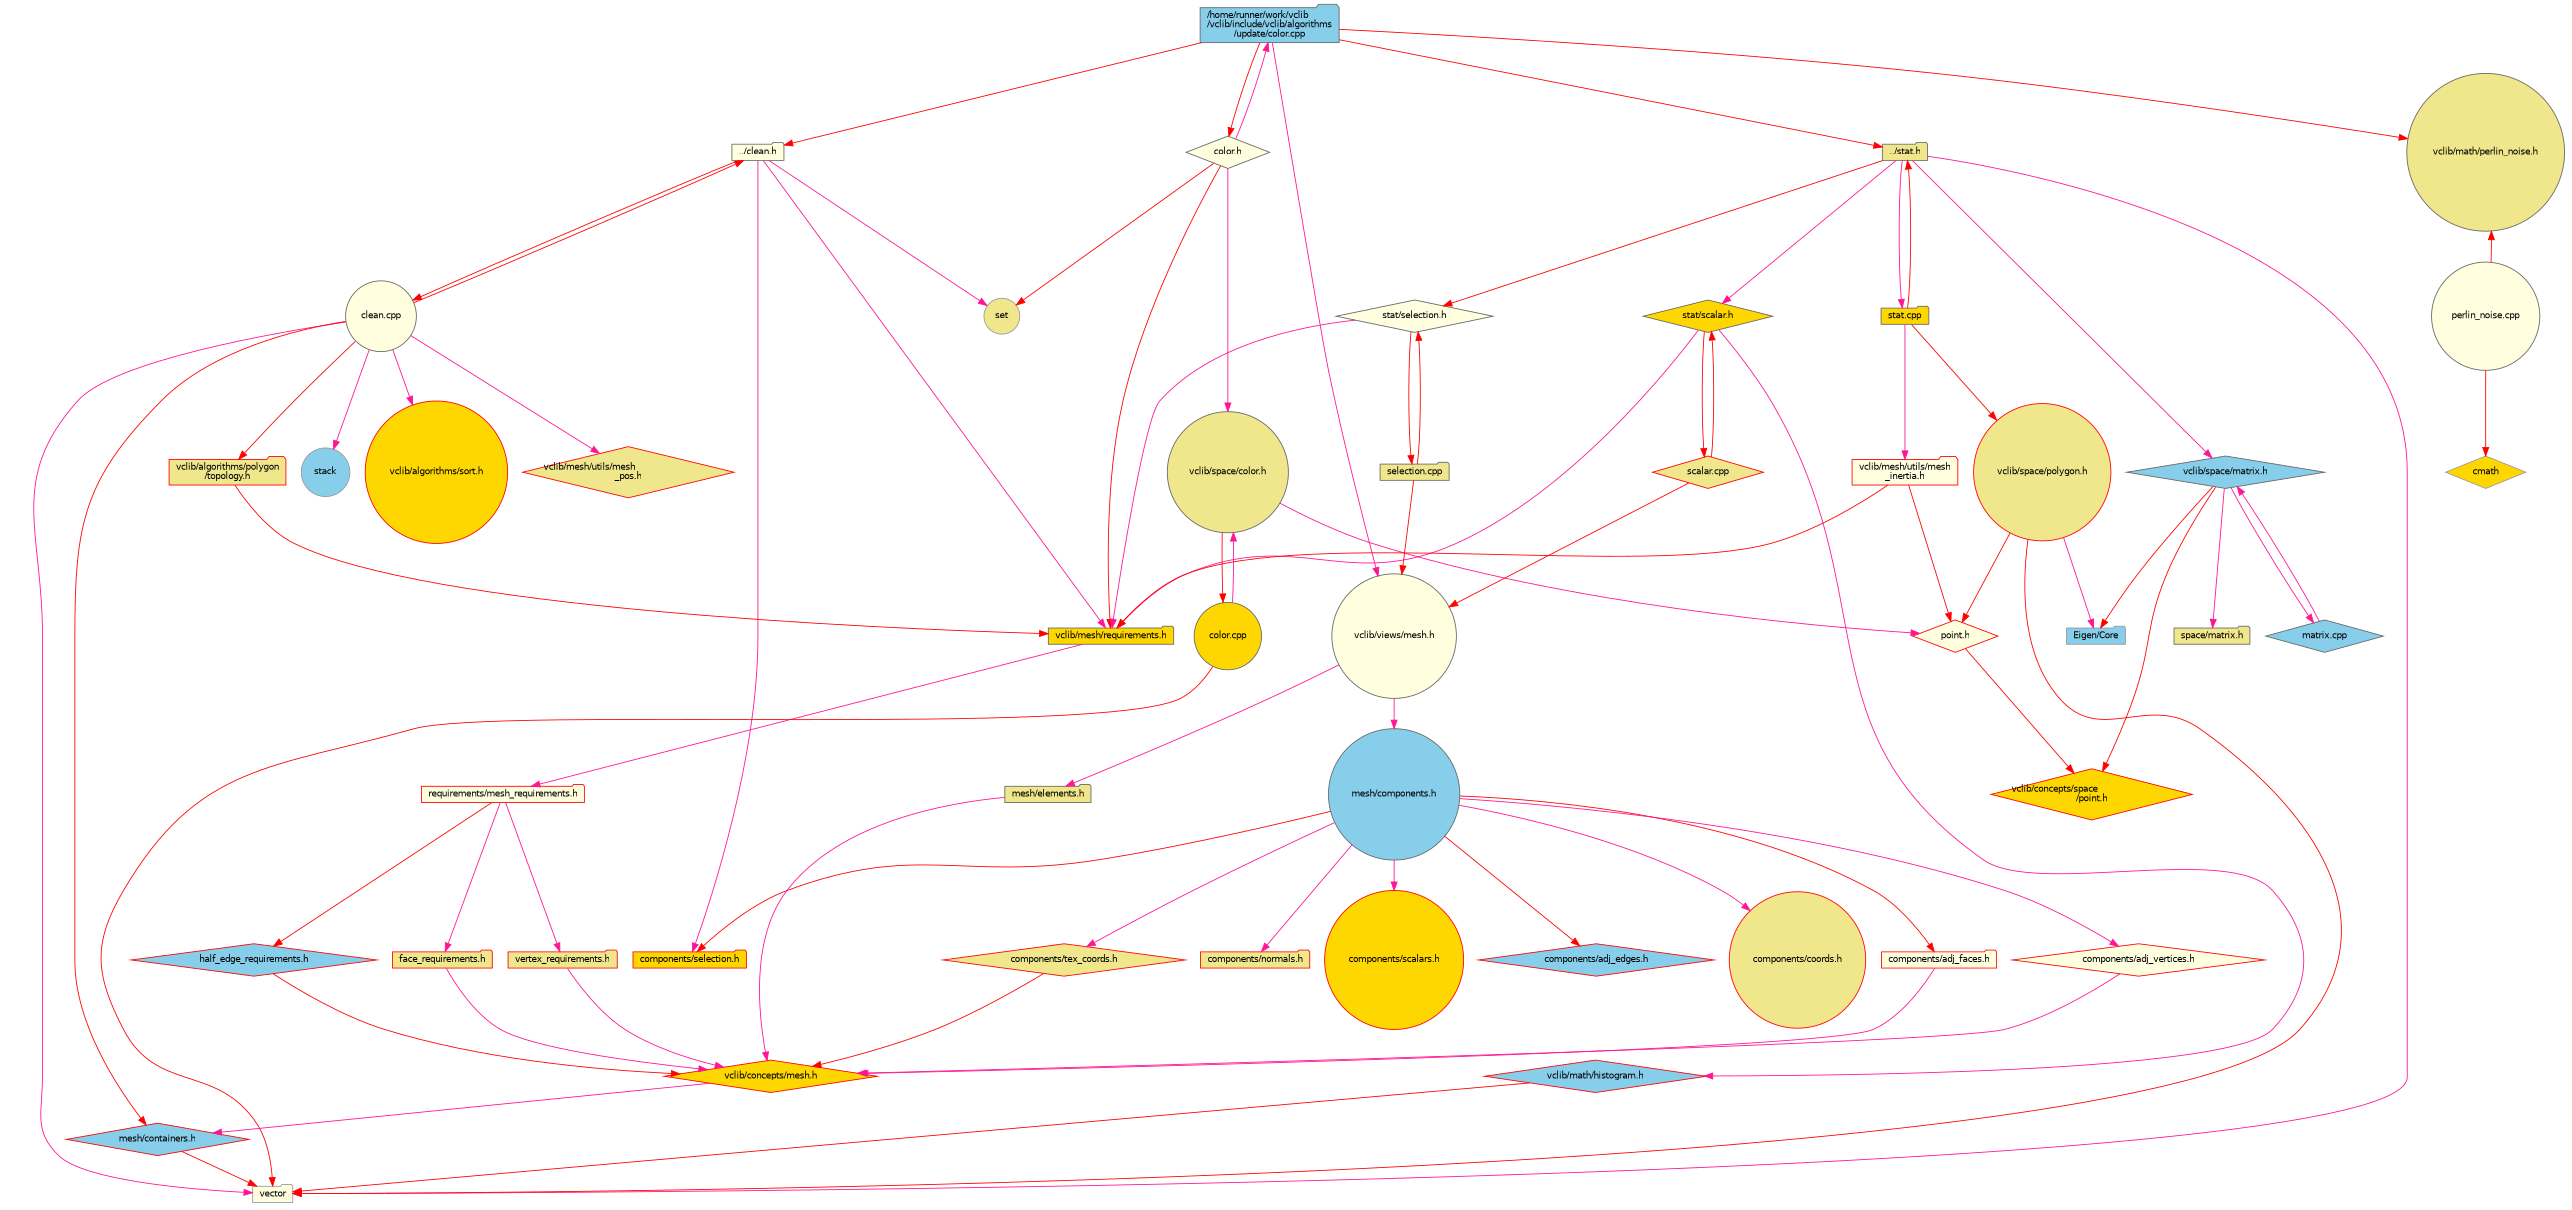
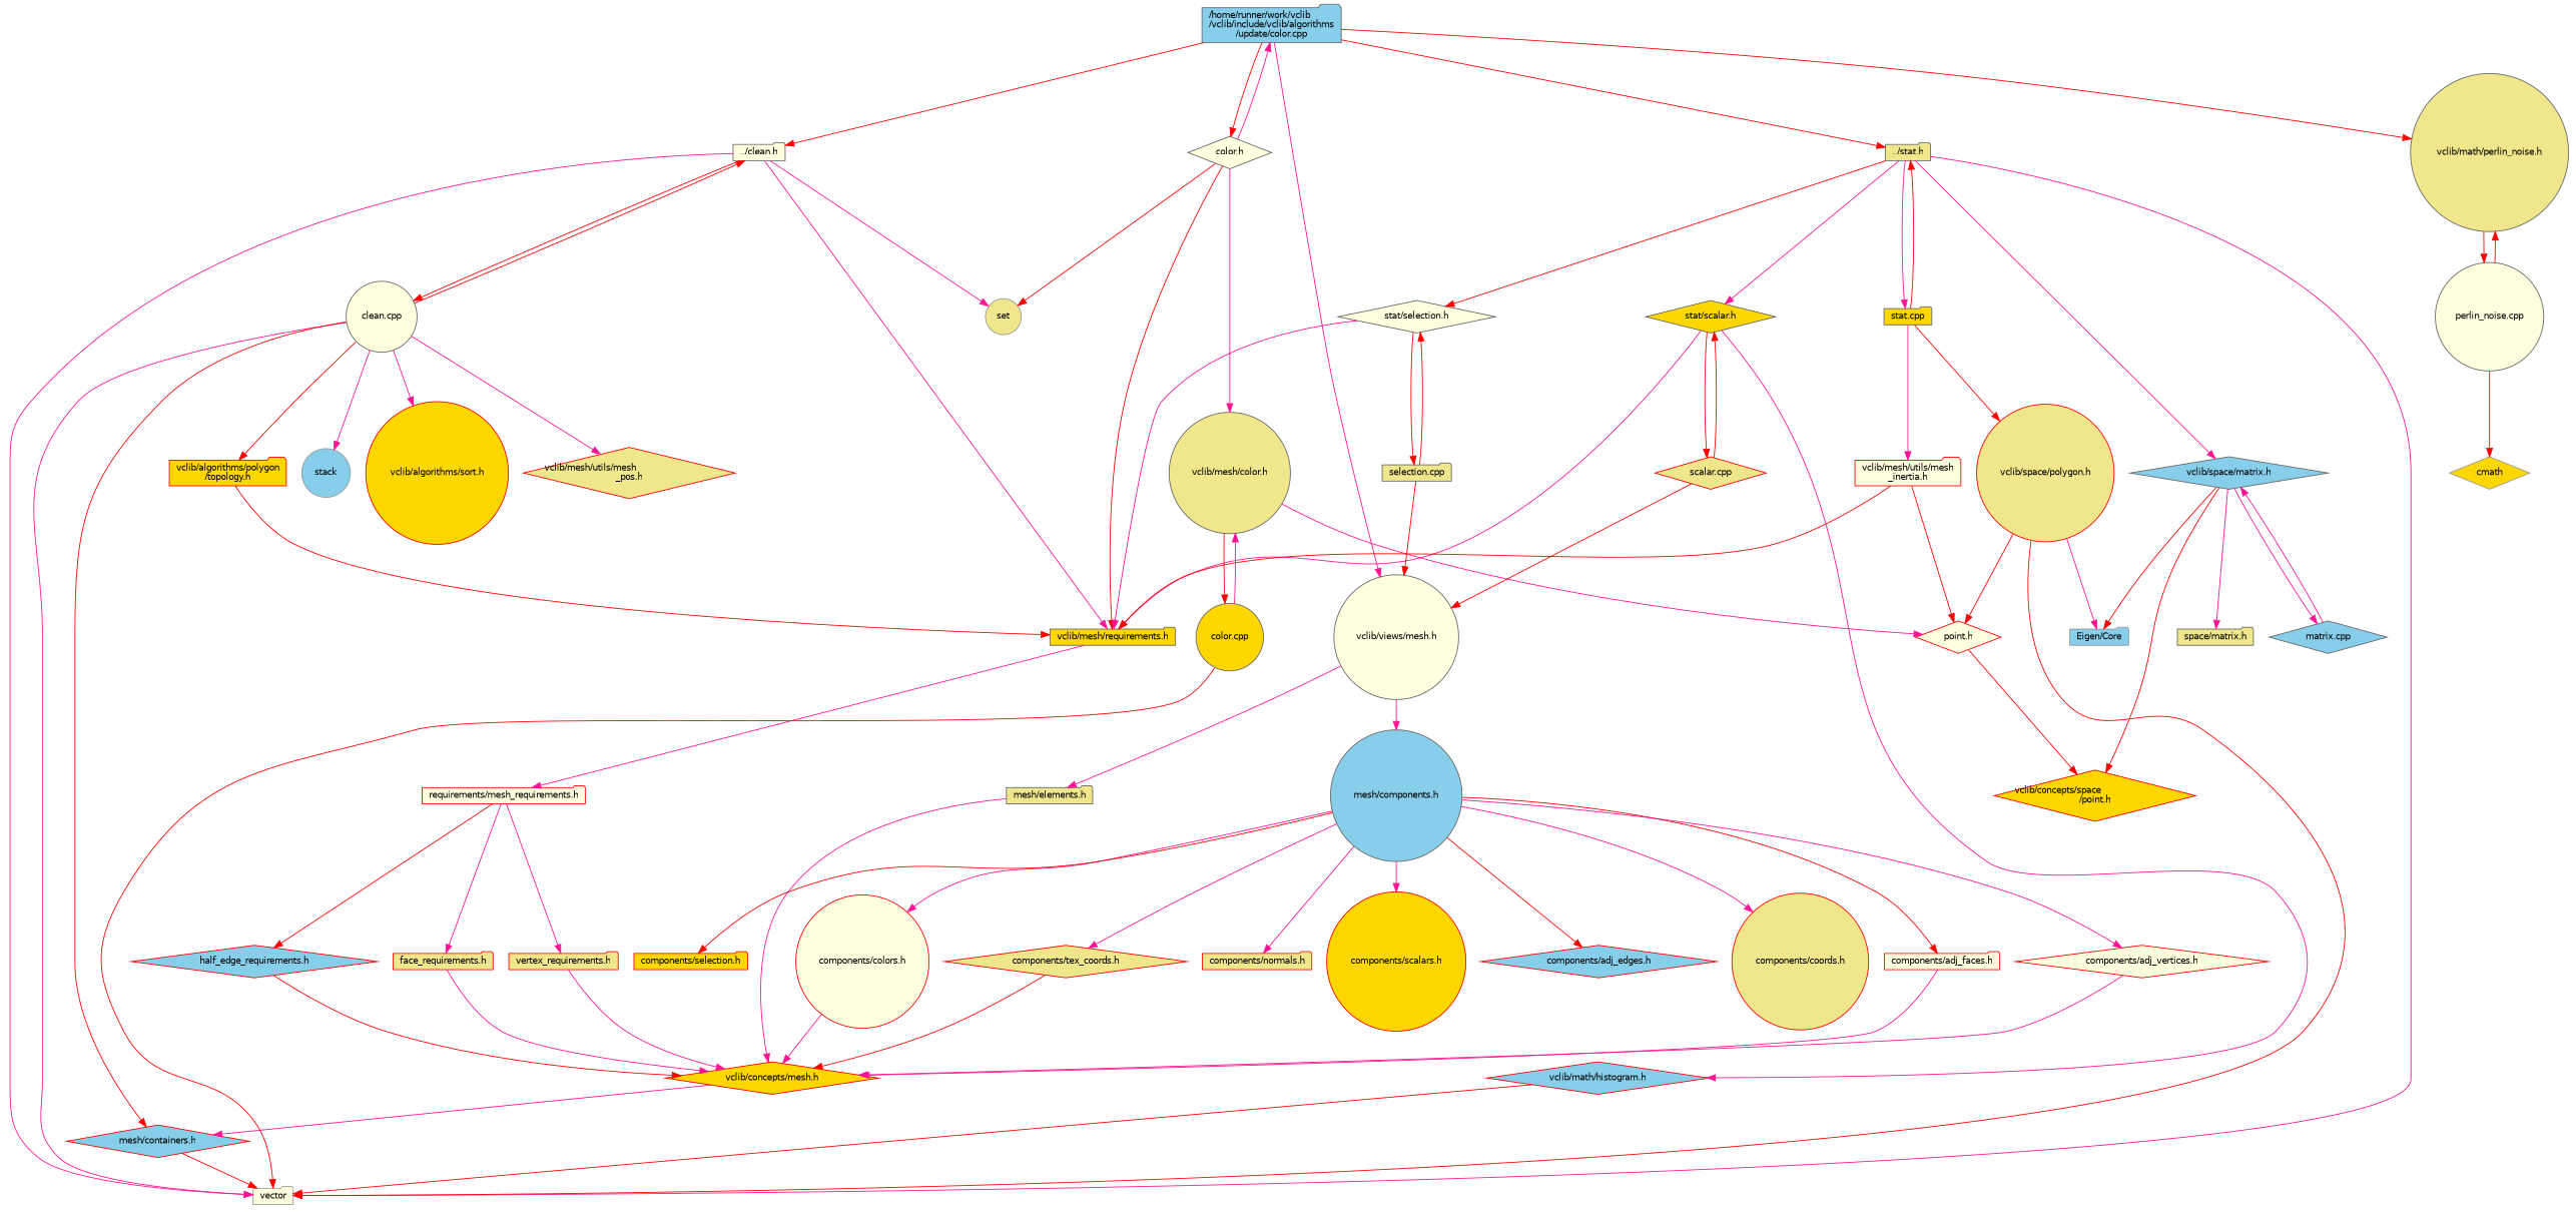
  digraph {
    node [color=red fillcolor=khaki fontname=Helvetica fontsize=10 shape=folder style=filled]
    edge [color=deeppink fontname=Helvetica fontsize=10 labelfontname=Helvetica labelfontsize=10 style=solid]
    n1 [color=gray40 fillcolor=skyblue fontcolor=black height=0.2 label="/home/runner/work/vclib\l/vclib/include/vclib/algorithms\l/update/color.cpp" width=0.4]
    n2 [color=grey40 fillcolor=lightyellow height=0.2 label="color.h" shape=diamond width=0.4]
    n3 [color=grey40 height=0.2 label="vclib/math/perlin_noise.h" shape=circle width=0.4]
    n4 [color=grey40 fillcolor=lightyellow height=0.2 label="vclib/views/mesh.h" shape=circle width=0.4]
    n5 [color=grey40 fillcolor=lightyellow height=0.2 label="../clean.h" width=0.4]
    n6 [color=grey40 height=0.2 label="../stat.h" width=0.4]
    n7 [color=grey60 height=0.2 label=set shape=circle width=0.4]
    n8 [color=grey40 fillcolor=gold height=0.2 label="vclib/mesh/requirements.h" width=0.4]
-   n9 [color=grey40 height=0.2 label="vclib/space/color.h" shape=circle width=0.4]
+   n9 [color=grey40 height=0.2 label="vclib/mesh/color.h" shape=circle width=0.4]
    n10 [color=grey40 fillcolor=lightyellow height=0.2 label="perlin_noise.cpp" shape=circle width=0.4]
    n11 [color=grey40 fillcolor=skyblue height=0.2 label="mesh/components.h" shape=circle width=0.4]
    n12 [color=grey40 height=0.2 label="mesh/elements.h" width=0.4]
    n13 [color=grey60 fillcolor=lightyellow height=0.2 label=vector width=0.4]
    n14 [color=grey40 fillcolor=lightyellow height=0.2 label="clean.cpp" shape=circle width=0.4]
    n15 [color=grey40 fillcolor=skyblue height=0.2 label="vclib/space/matrix.h" shape=diamond width=0.4]
    n16 [color=grey40 fillcolor=gold height=0.2 label="stat/scalar.h" shape=diamond width=0.4]
    n17 [color=grey40 fillcolor=lightyellow height=0.2 label="stat/selection.h" shape=diamond width=0.4]
    n18 [color=grey40 fillcolor=gold height=0.2 label="stat.cpp" width=0.4]
    n19 [fillcolor=lightyellow height=0.2 label="requirements/mesh_requirements.h" width=0.4]
    n20 [fillcolor=lightyellow height=0.2 label="point.h" shape=diamond width=0.4]
    n21 [color=grey40 fillcolor=gold height=0.2 label="color.cpp" shape=circle width=0.4]
    n22 [fillcolor=skyblue height=0.2 label="half_edge_requirements.h" shape=diamond width=0.4]
    n23 [height=0.2 label="face_requirements.h" width=0.4]
    n24 [height=0.2 label="vertex_requirements.h" width=0.4]
    n25 [fillcolor=gold height=0.2 label="vclib/concepts/mesh.h" shape=diamond width=0.4]
    n26 [fillcolor=skyblue height=0.2 label="mesh/containers.h" shape=diamond width=0.4]
    n27 [fillcolor=gold height=0.2 label="vclib/concepts/space\l/point.h" shape=diamond width=0.4]
    n28 [color=grey60 fillcolor=skyblue height=0.2 label="Eigen/Core" width=0.4]
    n29 [color=grey60 fillcolor=gold height=0.2 label=cmath shape=diamond width=0.4]
    n30 [fillcolor=skyblue height=0.2 label="components/adj_edges.h" shape=diamond width=0.4]
    n31 [fillcolor=lightyellow height=0.2 label="components/adj_faces.h" width=0.4]
    n32 [fillcolor=lightyellow height=0.2 label="components/adj_vertices.h" shape=diamond width=0.4]
+   n33 [fillcolor=lightyellow height=0.2 label="components/colors.h" shape=circle width=0.4]
    n34 [height=0.2 label="components/coords.h" shape=circle width=0.4]
    n35 [height=0.2 label="components/normals.h" width=0.4]
    n36 [fillcolor=gold height=0.2 label="components/scalars.h" shape=circle width=0.4]
    n37 [fillcolor=gold height=0.2 label="components/selection.h" width=0.4]
    n38 [height=0.2 label="components/tex_coords.h" shape=diamond width=0.4]
    n39 [color=grey60 fillcolor=skyblue height=0.2 label=stack shape=circle width=0.4]
-   n40 [height=0.2 label="vclib/algorithms/polygon\l/topology.h" width=0.4]
+   n40 [fillcolor=gold height=0.2 label="vclib/algorithms/polygon\l/topology.h" width=0.4]
    n41 [fillcolor=gold height=0.2 label="vclib/algorithms/sort.h" shape=circle width=0.4]
    n42 [height=0.2 label="vclib/mesh/utils/mesh\l_pos.h" shape=diamond width=0.4]
    n43 [color=grey40 height=0.2 label="space/matrix.h" width=0.4]
    n44 [color=grey40 fillcolor=skyblue height=0.2 label="matrix.cpp" shape=diamond width=0.4]
    n45 [fillcolor=skyblue height=0.2 label="vclib/math/histogram.h" shape=diamond width=0.4]
    n46 [height=0.2 label="scalar.cpp" shape=diamond width=0.4]
    n47 [color=grey40 height=0.2 label="selection.cpp" width=0.4]
    n48 [fillcolor=lightyellow height=0.2 label="vclib/mesh/utils/mesh\l_inertia.h" width=0.4]
    n49 [height=0.2 label="vclib/space/polygon.h" shape=circle width=0.4]
    n1 -> n2 [color=red]
    n1 -> n3 [color=red]
    n1 -> n4
    n1 -> n5 [color=red]
    n1 -> n6 [color=red]
    n2 -> n1
    n2 -> n7 [color=red]
    n2 -> n8 [color=red]
    n2 -> n9
+   n3 -> n10 [color=red]
    n4 -> n11
    n4 -> n12
    n5 -> n7
    n5 -> n8
-   n5 -> n37
+   n5 -> n13
    n5 -> n14 [color=red]
    n6 -> n13
    n6 -> n15
    n6 -> n16
    n6 -> n17 [color=red]
    n6 -> n18
    n8 -> n19
    n9 -> n20
    n9 -> n21 [color=red]
    n10 -> n3 [color=red]
    n10 -> n29 [color=red]
    n11 -> n30 [color=red]
    n11 -> n31 [color=red]
    n11 -> n32
+   n11 -> n33
    n11 -> n34
    n11 -> n35
    n11 -> n36
    n11 -> n37 [color=red]
    n11 -> n38
    n12 -> n25
    n14 -> n5 [color=red]
    n14 -> n13
    n14 -> n26 [color=red]
    n14 -> n39
    n14 -> n40 [color=red]
    n14 -> n41
    n14 -> n42
    n15 -> n27 [color=red]
    n15 -> n28 [color=red]
    n15 -> n43
    n15 -> n44
    n16 -> n8
    n16 -> n45
    n16 -> n46 [color=red]
    n17 -> n8
    n17 -> n47 [color=red]
    n18 -> n6 [color=red]
    n18 -> n48
    n18 -> n49 [color=red]
    n19 -> n22 [color=red]
    n19 -> n23
    n19 -> n24
    n20 -> n27 [color=red]
    n21 -> n9
    n21 -> n13 [color=red]
    n22 -> n25 [color=red]
    n23 -> n25
    n24 -> n25
    n25 -> n26
    n26 -> n13 [color=red]
    n31 -> n25
    n32 -> n25
+   n33 -> n25
    n38 -> n25 [color=red]
    n40 -> n8 [color=red]
    n44 -> n15
    n45 -> n13 [color=red]
    n46 -> n4 [color=red]
    n46 -> n16 [color=red]
    n47 -> n4 [color=red]
    n47 -> n17 [color=red]
    n48 -> n8 [color=red]
    n48 -> n20 [color=red]
    n49 -> n13 [color=red]
    n49 -> n20 [color=red]
    n49 -> n28
  }
